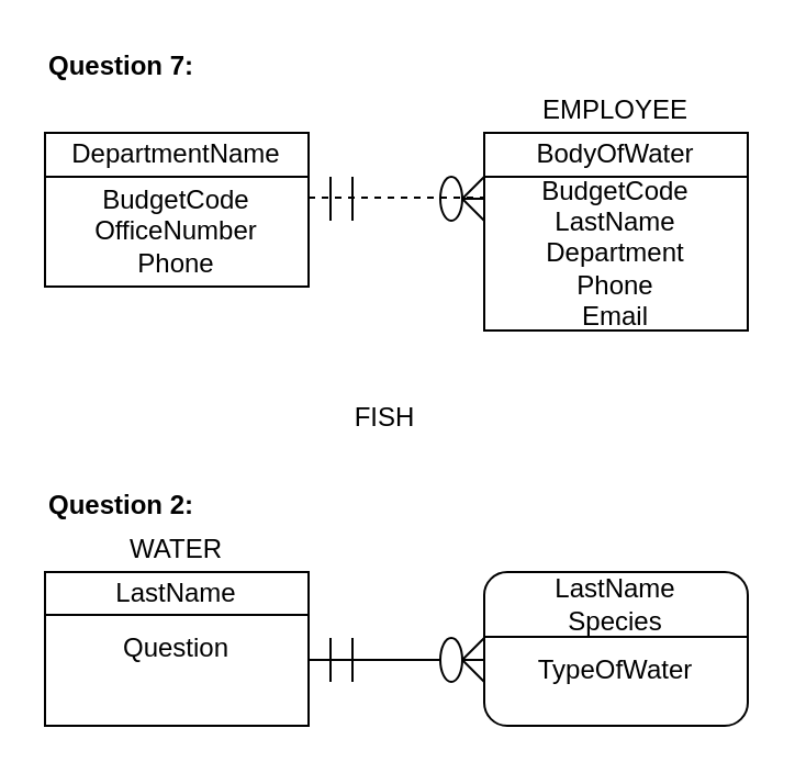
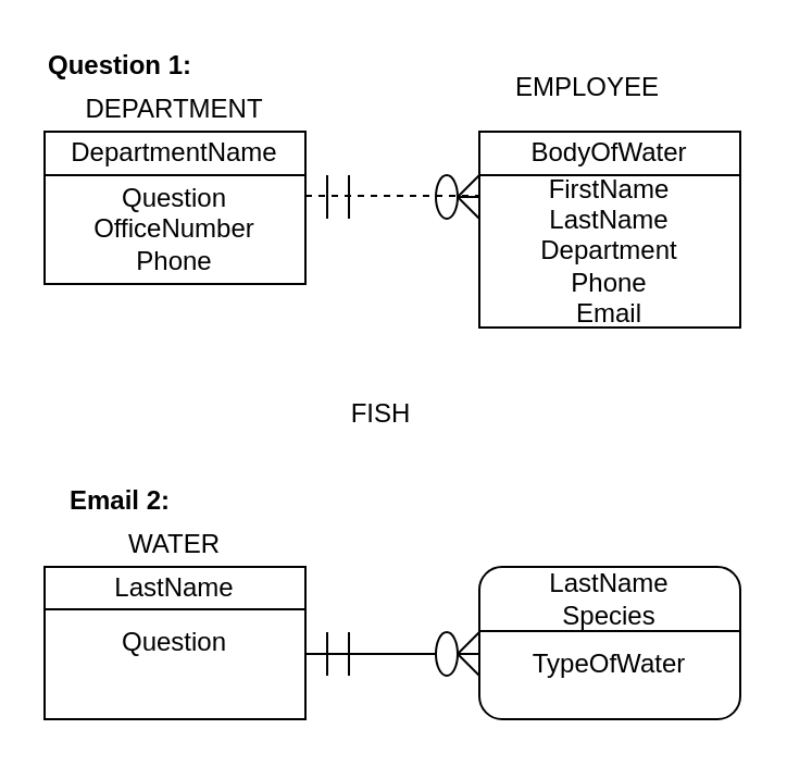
  <mxCell id="0" />
  <mxCell id="1" parent="0" />
  <mxCell id="2" value="" style="rounded=0;whiteSpace=wrap;html=1;" vertex="1" parent="1"><mxGeometry x="20" y="60" width="120" height="70" as="geometry" /></mxCell>
  <mxCell id="3" value="" style="rounded=0;whiteSpace=wrap;html=1;" vertex="1" parent="1"><mxGeometry x="220" y="60" width="120" height="90" as="geometry" /></mxCell>
- <mxCell id="5" value="EMPLOYEE" style="text;html=1;strokeColor=none;fillColor=none;align=center;verticalAlign=middle;whiteSpace=wrap;rounded=0;" vertex="1" parent="1"><mxGeometry x="220" y="40" width="120" height="20" as="geometry" /></mxCell>
+ <mxCell id="4" value="DEPARTMENT" style="text;html=1;strokeColor=none;fillColor=none;align=center;verticalAlign=middle;whiteSpace=wrap;rounded=0;" vertex="1" parent="1"><mxGeometry x="20" y="40" width="120" height="20" as="geometry" /></mxCell>
+ <mxCell id="5" value="EMPLOYEE" style="text;html=1;strokeColor=none;fillColor=none;align=center;verticalAlign=middle;whiteSpace=wrap;rounded=0;" vertex="1" parent="1"><mxGeometry x="210" y="30" width="120" height="20" as="geometry" /></mxCell>
  <mxCell id="6" value="" style="endArrow=none;html=1;" edge="1" parent="1"><mxGeometry width="50" height="50" relative="1" as="geometry"><mxPoint x="160" y="100" as="sourcePoint" /><mxPoint x="160" y="80" as="targetPoint" /></mxGeometry></mxCell>
  <mxCell id="7" value="" style="endArrow=none;html=1;" edge="1" parent="1"><mxGeometry width="50" height="50" relative="1" as="geometry"><mxPoint x="210" y="90" as="sourcePoint" /><mxPoint x="220" y="90" as="targetPoint" /><Array as="points" /></mxGeometry></mxCell>
  <mxCell id="8" value="" style="endArrow=none;html=1;" edge="1" parent="1"><mxGeometry width="50" height="50" relative="1" as="geometry"><mxPoint x="210" y="90" as="sourcePoint" /><mxPoint x="220" y="80" as="targetPoint" /></mxGeometry></mxCell>
  <mxCell id="9" value="" style="endArrow=none;html=1;" edge="1" parent="1"><mxGeometry width="50" height="50" relative="1" as="geometry"><mxPoint x="210" y="90" as="sourcePoint" /><mxPoint x="220" y="100" as="targetPoint" /></mxGeometry></mxCell>
  <mxCell id="10" value="" style="endArrow=none;html=1;" edge="1" parent="1"><mxGeometry width="50" height="50" relative="1" as="geometry"><mxPoint x="150" y="100" as="sourcePoint" /><mxPoint x="150" y="80" as="targetPoint" /></mxGeometry></mxCell>
  <mxCell id="11" value="" style="ellipse;whiteSpace=wrap;html=1;" vertex="1" parent="1"><mxGeometry x="200" y="80" width="10" height="20" as="geometry" /></mxCell>
  <mxCell id="12" value="DepartmentName" style="text;html=1;strokeColor=none;fillColor=none;align=center;verticalAlign=middle;whiteSpace=wrap;rounded=0;" vertex="1" parent="1"><mxGeometry x="50" y="60" width="60" height="20" as="geometry" /></mxCell>
  <mxCell id="13" value="BodyOfWater" style="text;html=1;strokeColor=none;fillColor=none;align=center;verticalAlign=middle;whiteSpace=wrap;rounded=0;" vertex="1" parent="1"><mxGeometry x="250" y="60" width="60" height="20" as="geometry" /></mxCell>
  <mxCell id="14" value="" style="endArrow=none;html=1;" edge="1" parent="1"><mxGeometry width="50" height="50" relative="1" as="geometry"><mxPoint x="20" y="80" as="sourcePoint" /><mxPoint x="140" y="80" as="targetPoint" /></mxGeometry></mxCell>
  <mxCell id="15" value="" style="endArrow=none;html=1;" edge="1" parent="1"><mxGeometry width="50" height="50" relative="1" as="geometry"><mxPoint x="220" y="80" as="sourcePoint" /><mxPoint x="340" y="80" as="targetPoint" /></mxGeometry></mxCell>
- <mxCell id="16" value="BudgetCode&lt;br&gt;OfficeNumber&lt;br&gt;Phone" style="text;html=1;strokeColor=none;fillColor=none;align=center;verticalAlign=middle;whiteSpace=wrap;rounded=0;" vertex="1" parent="1"><mxGeometry x="20" y="80" width="120" height="50" as="geometry" /></mxCell>
- <mxCell id="17" value="BudgetCode&lt;br&gt;LastName&lt;br&gt;Department&lt;br&gt;Phone&lt;br&gt;Email" style="text;html=1;strokeColor=none;fillColor=none;align=center;verticalAlign=middle;whiteSpace=wrap;rounded=0;" vertex="1" parent="1"><mxGeometry x="220" y="80" width="120" height="70" as="geometry" /></mxCell>
+ <mxCell id="16" value="Question&lt;br&gt;OfficeNumber&lt;br&gt;Phone" style="text;html=1;strokeColor=none;fillColor=none;align=center;verticalAlign=middle;whiteSpace=wrap;rounded=0;" vertex="1" parent="1"><mxGeometry x="20" y="80" width="120" height="50" as="geometry" /></mxCell>
+ <mxCell id="17" value="FirstName&lt;br&gt;LastName&lt;br&gt;Department&lt;br&gt;Phone&lt;br&gt;Email" style="text;html=1;strokeColor=none;fillColor=none;align=center;verticalAlign=middle;whiteSpace=wrap;rounded=0;" vertex="1" parent="1"><mxGeometry x="220" y="80" width="120" height="70" as="geometry" /></mxCell>
  <mxCell id="18" value="" style="endArrow=none;dashed=1;html=1;" edge="1" parent="1"><mxGeometry width="50" height="50" relative="1" as="geometry"><mxPoint x="140" y="89.5" as="sourcePoint" /><mxPoint x="220" y="89.5" as="targetPoint" /></mxGeometry></mxCell>
- <mxCell id="19" value="&lt;b&gt;Question 7:&lt;/b&gt;" style="text;html=1;strokeColor=none;fillColor=none;align=center;verticalAlign=middle;whiteSpace=wrap;rounded=0;" vertex="1" parent="1"><mxGeometry x="20" y="20" width="70" height="20" as="geometry" /></mxCell>
+ <mxCell id="19" value="&lt;b&gt;Question 1:&lt;/b&gt;" style="text;html=1;strokeColor=none;fillColor=none;align=center;verticalAlign=middle;whiteSpace=wrap;rounded=0;" vertex="1" parent="1"><mxGeometry x="20" y="20" width="70" height="20" as="geometry" /></mxCell>
  <mxCell id="20" value="" style="rounded=0;whiteSpace=wrap;html=1;" vertex="1" parent="1"><mxGeometry x="20" y="260" width="120" height="70" as="geometry" /></mxCell>
  <mxCell id="21" value="WATER" style="text;html=1;strokeColor=none;fillColor=none;align=center;verticalAlign=middle;whiteSpace=wrap;rounded=0;" vertex="1" parent="1"><mxGeometry x="20" y="240" width="120" height="20" as="geometry" /></mxCell>
  <mxCell id="22" value="" style="rounded=1;whiteSpace=wrap;html=1;" vertex="1" parent="1"><mxGeometry x="220" y="260" width="120" height="70" as="geometry" /></mxCell>
  <mxCell id="23" value="FISH" style="text;html=1;strokeColor=none;fillColor=none;align=center;verticalAlign=middle;whiteSpace=wrap;rounded=0;" vertex="1" parent="1"><mxGeometry x="115" y="180" width="120" height="20" as="geometry" /></mxCell>
  <mxCell id="24" value="LastName" style="text;html=1;strokeColor=none;fillColor=none;align=center;verticalAlign=middle;whiteSpace=wrap;rounded=0;" vertex="1" parent="1"><mxGeometry x="20" y="260" width="120" height="20" as="geometry" /></mxCell>
  <mxCell id="25" value="LastName&lt;br&gt;Species" style="text;html=1;strokeColor=none;fillColor=none;align=center;verticalAlign=middle;whiteSpace=wrap;rounded=0;" vertex="1" parent="1"><mxGeometry x="220" y="260" width="120" height="30" as="geometry" /></mxCell>
  <mxCell id="26" value="" style="endArrow=none;html=1;" edge="1" parent="1"><mxGeometry width="50" height="50" relative="1" as="geometry"><mxPoint x="20" y="279.5" as="sourcePoint" /><mxPoint x="140" y="279.5" as="targetPoint" /></mxGeometry></mxCell>
  <mxCell id="27" value="" style="endArrow=none;html=1;" edge="1" parent="1"><mxGeometry width="50" height="50" relative="1" as="geometry"><mxPoint x="220" y="289.5" as="sourcePoint" /><mxPoint x="340" y="289.5" as="targetPoint" /></mxGeometry></mxCell>
  <mxCell id="28" value="Question" style="text;html=1;strokeColor=none;fillColor=none;align=center;verticalAlign=middle;whiteSpace=wrap;rounded=0;" vertex="1" parent="1"><mxGeometry x="20" y="280" width="120" height="30" as="geometry" /></mxCell>
- <mxCell id="29" value="&lt;b&gt;Question 2:&lt;/b&gt;" style="text;html=1;strokeColor=none;fillColor=none;align=center;verticalAlign=middle;whiteSpace=wrap;rounded=0;" vertex="1" parent="1"><mxGeometry x="20" y="220" width="70" height="20" as="geometry" /></mxCell>
+ <mxCell id="29" value="&lt;b&gt;Email 2:&lt;/b&gt;" style="text;html=1;strokeColor=none;fillColor=none;align=center;verticalAlign=middle;whiteSpace=wrap;rounded=0;" vertex="1" parent="1"><mxGeometry x="20" y="220" width="70" height="20" as="geometry" /></mxCell>
  <mxCell id="30" value="" style="endArrow=none;html=1;" edge="1" parent="1" source="36"><mxGeometry width="50" height="50" relative="1" as="geometry"><mxPoint x="140" y="300" as="sourcePoint" /><mxPoint x="220" y="300" as="targetPoint" /></mxGeometry></mxCell>
  <mxCell id="31" value="" style="endArrow=none;html=1;" edge="1" parent="1"><mxGeometry width="50" height="50" relative="1" as="geometry"><mxPoint x="210" y="300" as="sourcePoint" /><mxPoint x="220" y="290" as="targetPoint" /></mxGeometry></mxCell>
  <mxCell id="32" value="" style="endArrow=none;html=1;" edge="1" parent="1"><mxGeometry width="50" height="50" relative="1" as="geometry"><mxPoint x="210" y="300" as="sourcePoint" /><mxPoint x="220" y="310" as="targetPoint" /></mxGeometry></mxCell>
  <mxCell id="33" value="TypeOfWater" style="text;html=1;strokeColor=none;fillColor=none;align=center;verticalAlign=middle;whiteSpace=wrap;rounded=0;" vertex="1" parent="1"><mxGeometry x="220" y="290" width="120" height="30" as="geometry" /></mxCell>
  <mxCell id="34" value="" style="endArrow=none;html=1;" edge="1" parent="1"><mxGeometry width="50" height="50" relative="1" as="geometry"><mxPoint x="160" y="310" as="sourcePoint" /><mxPoint x="160" y="290" as="targetPoint" /></mxGeometry></mxCell>
  <mxCell id="35" value="" style="endArrow=none;html=1;" edge="1" parent="1"><mxGeometry width="50" height="50" relative="1" as="geometry"><mxPoint x="150" y="310" as="sourcePoint" /><mxPoint x="150" y="290" as="targetPoint" /></mxGeometry></mxCell>
  <mxCell id="36" value="" style="ellipse;whiteSpace=wrap;html=1;" vertex="1" parent="1"><mxGeometry x="200" y="290" width="10" height="20" as="geometry" /></mxCell>
  <mxCell id="37" value="" style="endArrow=none;html=1;" edge="1" parent="1" target="36"><mxGeometry width="50" height="50" relative="1" as="geometry"><mxPoint x="140" y="300" as="sourcePoint" /><mxPoint x="220" y="300" as="targetPoint" /></mxGeometry></mxCell>
